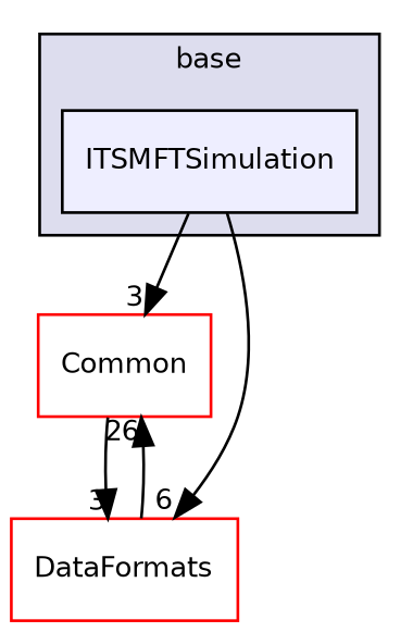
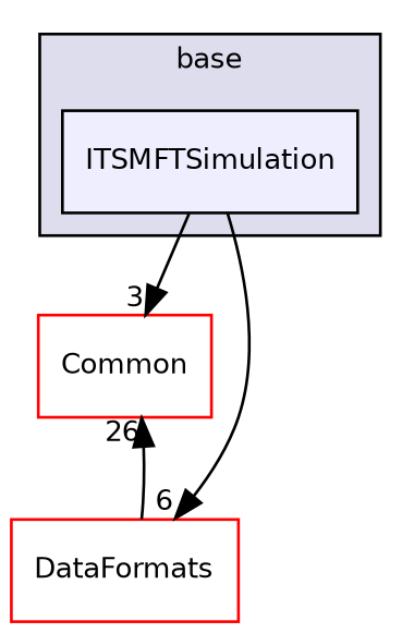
  digraph {
    compound=true
    node [fontname=Helvetica fontsize=10 shape=box color=red]
    edge [headlabel=3 labeldistance=1.5 labelfontname=Helvetica labelfontsize=10]
    n1 [fillcolor="#eeeeff" label=ITSMFTSimulation pencolor=black style=filled color=""]
    n2 [label=Common]
    n3 [label=DataFormats]
    subgraph cluster_1 {
      bgcolor="#ddddee"
      fontname=Helvetica
      fontsize=10
      label=base
      pencolor=black
      n1
    }
    n1 -> n2
    n1 -> n3 [headlabel=6]
-   n2 -> n3
    n3 -> n2 [headlabel=26]
  }
